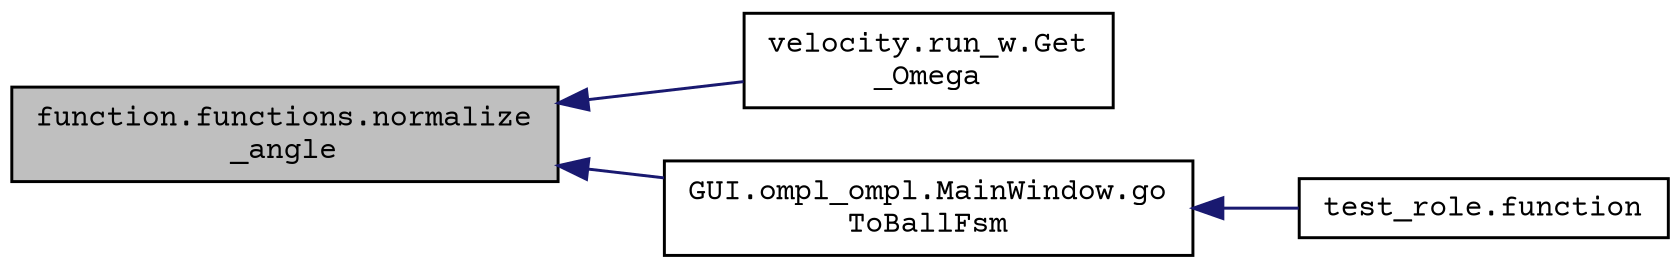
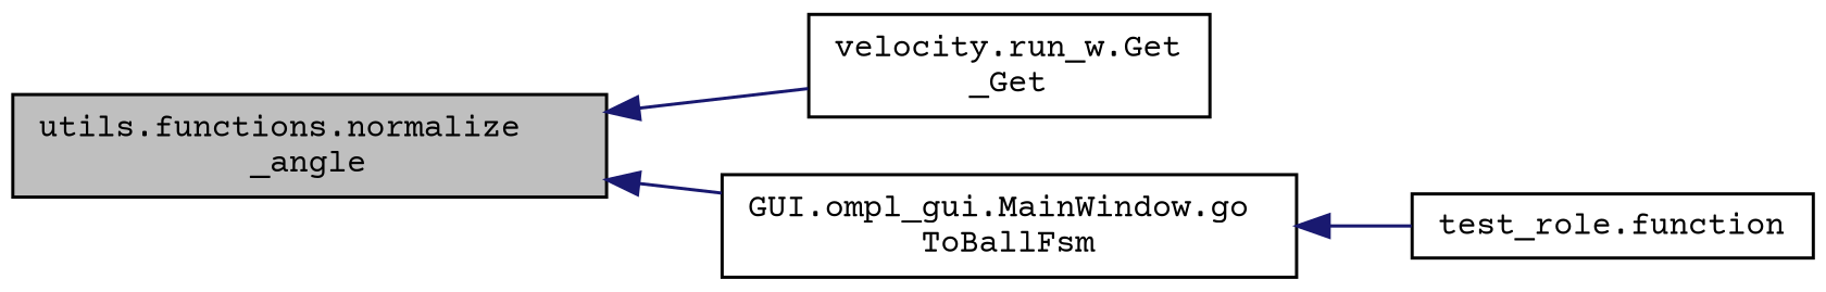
  digraph {
    fontname="Courier Prime"
    rankdir=LR
    node [color=black fillcolor=white fontname="Courier Prime" fontsize=10 shape=record style=filled]
    edge [color=midnightblue dir=back fontname="Courier Prime" fontsize=10 labelfontname=Helvetica labelfontsize=10 style=solid]
-   n1 [fillcolor=grey75 fontcolor=black height=0.2 label="function.functions.normalize\l_angle" width=0.4]
-   n2 [height=0.2 label="velocity.run_w.Get\l_Omega" width=0.4]
-   n3 [height=0.2 label="GUI.ompl_ompl.MainWindow.go\lToBallFsm" width=0.4]
+   n1 [fillcolor=grey75 fontcolor=black height=0.2 label="utils.functions.normalize\l_angle" width=0.4]
+   n2 [height=0.2 label="velocity.run_w.Get\l_Get" width=0.4]
+   n3 [height=0.2 label="GUI.ompl_gui.MainWindow.go\lToBallFsm" width=0.4]
    n4 [height=0.2 label="test_role.function" width=0.4]
    n1 -> n2
    n1 -> n3
    n3 -> n4
  }
